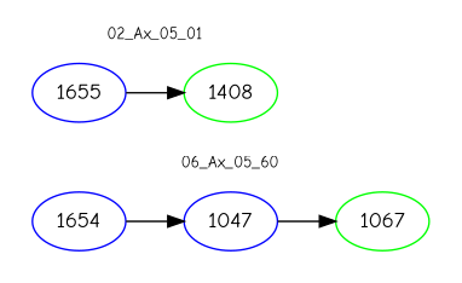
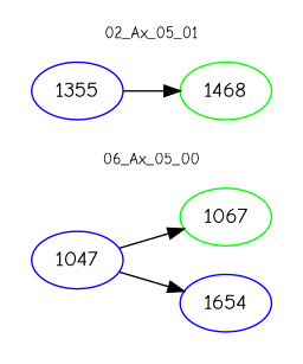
  digraph {
    fontname="Comic Neue"
    rankdir=LR
    node [color=blue fontname="Comic Neue"]
    edge [color=black fontname="Comic Neue"]
    n1 [label=1654]
    n2 [label=1047]
    n3 [color=green label=1067]
-   n4 [label=1655]
-   n5 [color=green label=1408]
+   n4 [label=1355]
+   n5 [color=green label=1468]
    subgraph cluster_1 {
      color=white
      fontsize=10
-     label="06_Ax_05_60"
+     label="06_Ax_05_00"
      n1
      n2
      n3
    }
    subgraph cluster_2 {
      color=white
      fontsize=10
      label="02_Ax_05_01"
      n4
      n5
    }
-   n1 -> n2
+   n2 -> n1
    n2 -> n3
    n4 -> n5
  }
